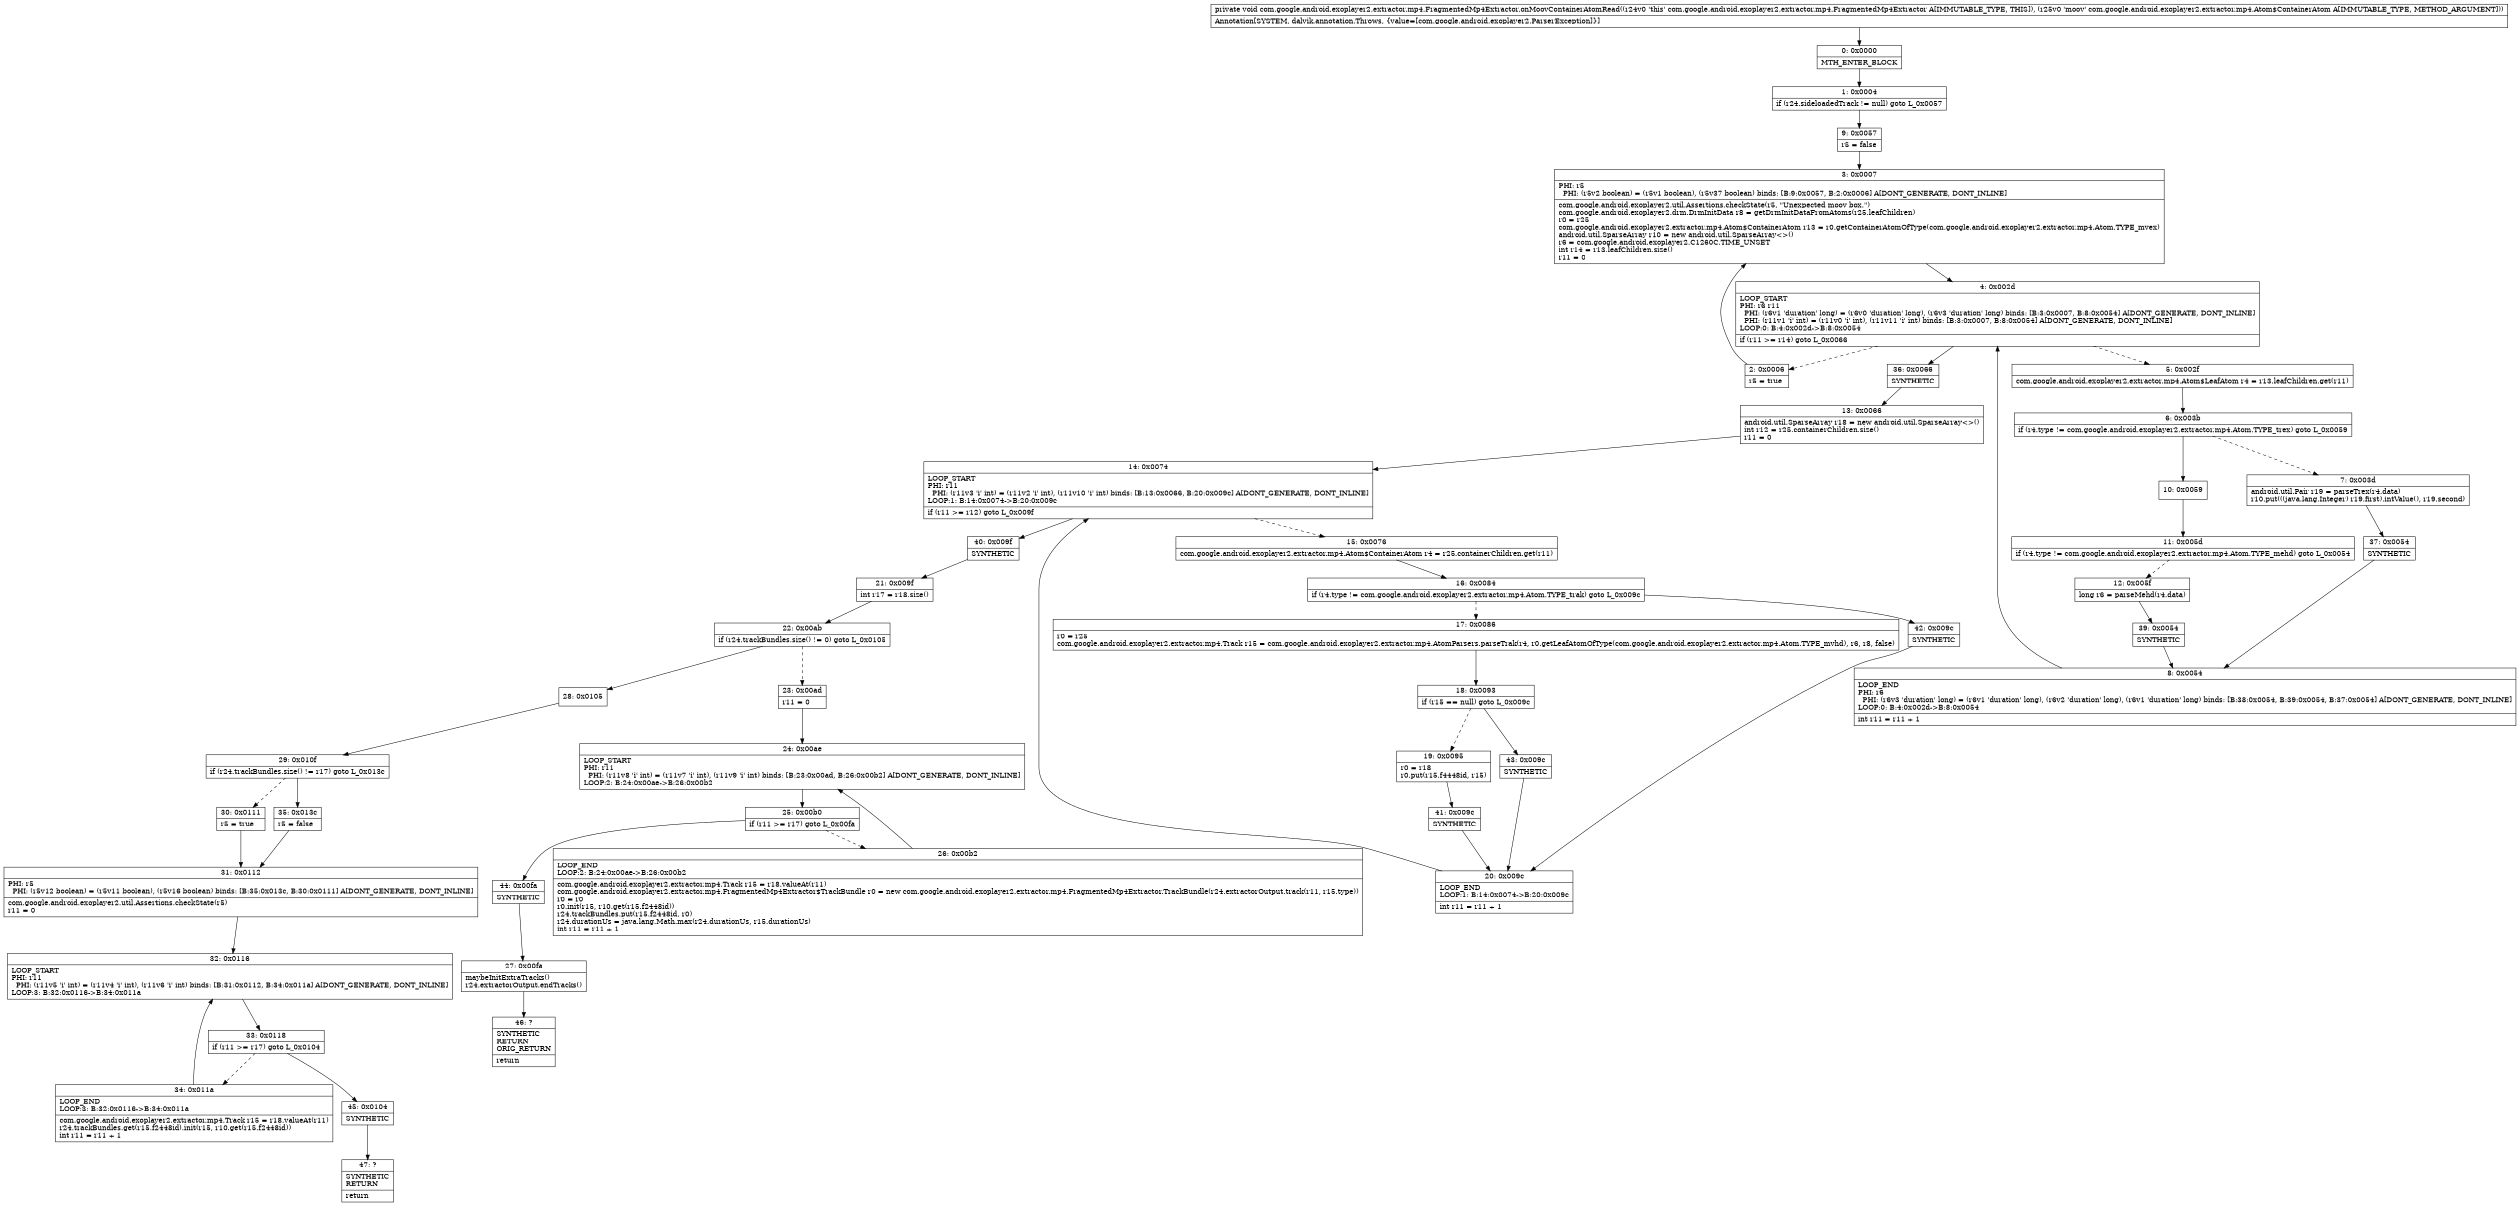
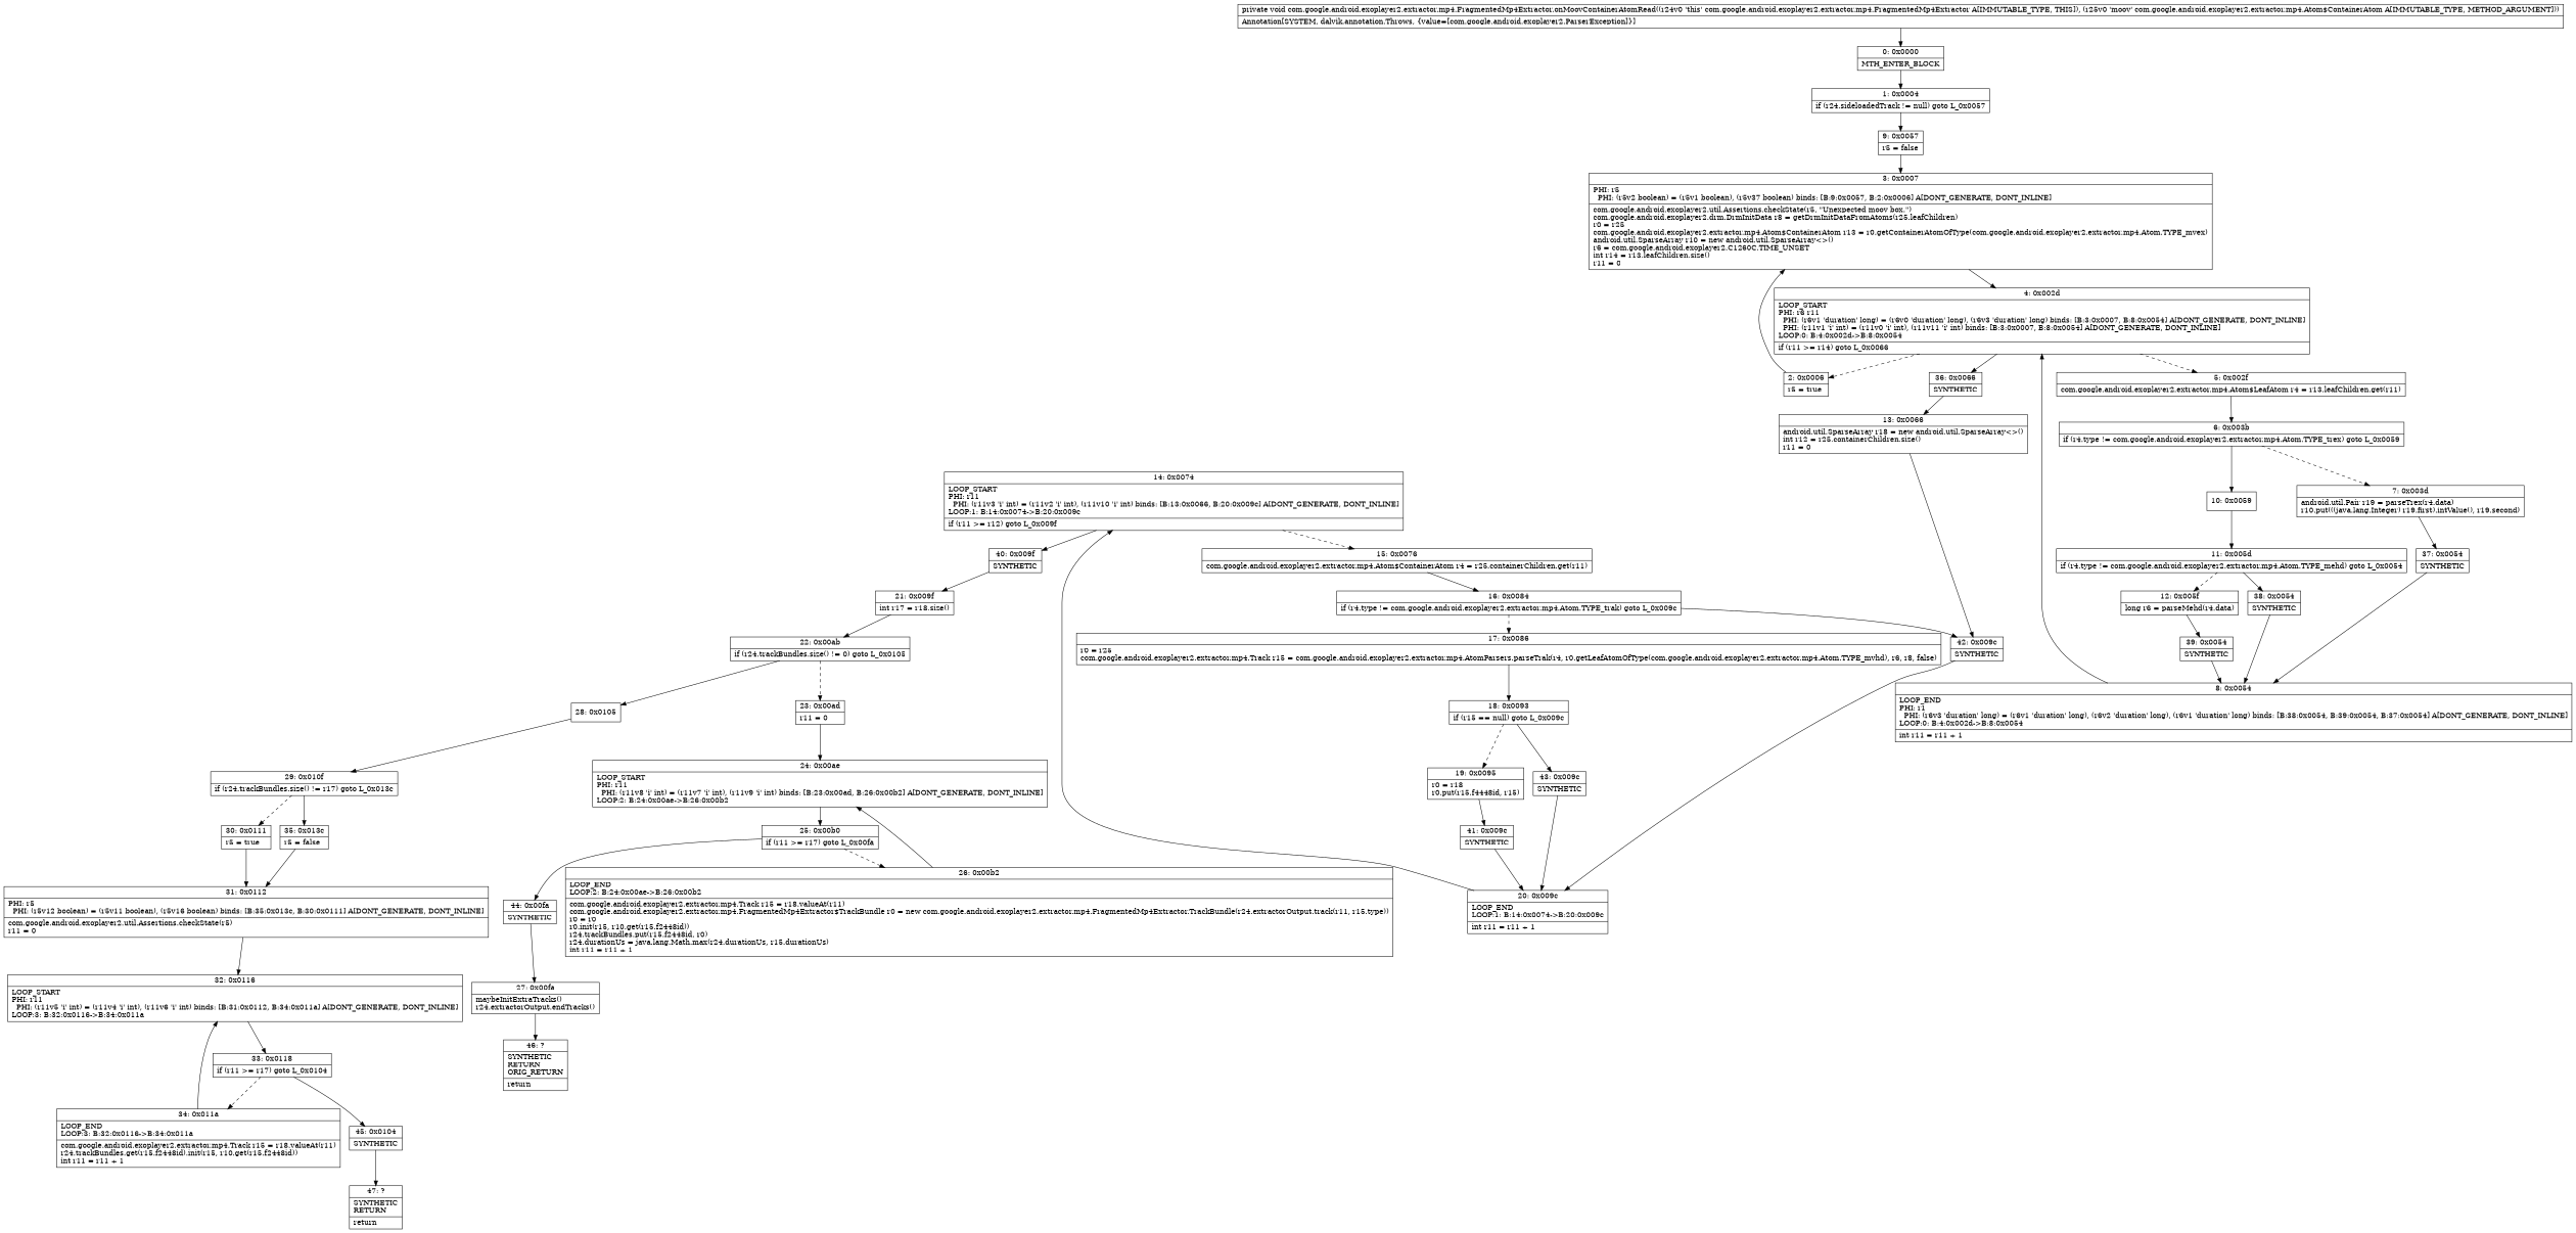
  digraph {
    node [shape=record]
    n1 [label="{0\:\ 0x0000|MTH_ENTER_BLOCK\l}"]
    n2 [label="{1\:\ 0x0004|if (r24.sideloadedTrack != null) goto L_0x0057\l}"]
    n3 [label="{9\:\ 0x0057|r5 = false\l}"]
    n4 [label="{2\:\ 0x0006|r5 = true\l}"]
    n5 [label="{3\:\ 0x0007|PHI: r5 \l  PHI: (r5v2 boolean) = (r5v1 boolean), (r5v37 boolean) binds: [B:9:0x0057, B:2:0x0006] A[DONT_GENERATE, DONT_INLINE]\l|com.google.android.exoplayer2.util.Assertions.checkState(r5, \"Unexpected moov box.\")\lcom.google.android.exoplayer2.drm.DrmInitData r8 = getDrmInitDataFromAtoms(r25.leafChildren)\lr0 = r25\lcom.google.android.exoplayer2.extractor.mp4.Atom$ContainerAtom r13 = r0.getContainerAtomOfType(com.google.android.exoplayer2.extractor.mp4.Atom.TYPE_mvex)\landroid.util.SparseArray r10 = new android.util.SparseArray\<\>()\lr6 = com.google.android.exoplayer2.C1260C.TIME_UNSET\lint r14 = r13.leafChildren.size()\lr11 = 0\l}"]
    n6 [label="{4\:\ 0x002d|LOOP_START\lPHI: r6 r11 \l  PHI: (r6v1 'duration' long) = (r6v0 'duration' long), (r6v3 'duration' long) binds: [B:3:0x0007, B:8:0x0054] A[DONT_GENERATE, DONT_INLINE]\l  PHI: (r11v1 'i' int) = (r11v0 'i' int), (r11v11 'i' int) binds: [B:3:0x0007, B:8:0x0054] A[DONT_GENERATE, DONT_INLINE]\lLOOP:0: B:4:0x002d\-\>B:8:0x0054\l|if (r11 \>= r14) goto L_0x0066\l}"]
    n7 [label="{5\:\ 0x002f|com.google.android.exoplayer2.extractor.mp4.Atom$LeafAtom r4 = r13.leafChildren.get(r11)\l}"]
    n8 [label="{36\:\ 0x0066|SYNTHETIC\l}"]
    n9 [label="{6\:\ 0x003b|if (r4.type != com.google.android.exoplayer2.extractor.mp4.Atom.TYPE_trex) goto L_0x0059\l}"]
    n10 [label="{13\:\ 0x0066|android.util.SparseArray r18 = new android.util.SparseArray\<\>()\lint r12 = r25.containerChildren.size()\lr11 = 0\l}"]
    n11 [label="{7\:\ 0x003d|android.util.Pair r19 = parseTrex(r4.data)\lr10.put(((java.lang.Integer) r19.first).intValue(), r19.second)\l}"]
    n12 [label="{10\:\ 0x0059}"]
    n13 [label="{37\:\ 0x0054|SYNTHETIC\l}"]
    n14 [label="{11\:\ 0x005d|if (r4.type != com.google.android.exoplayer2.extractor.mp4.Atom.TYPE_mehd) goto L_0x0054\l}"]
-   n15 [label="{8\:\ 0x0054|LOOP_END\lPHI: r6 \l  PHI: (r6v3 'duration' long) = (r6v1 'duration' long), (r6v2 'duration' long), (r6v1 'duration' long) binds: [B:38:0x0054, B:39:0x0054, B:37:0x0054] A[DONT_GENERATE, DONT_INLINE]\lLOOP:0: B:4:0x002d\-\>B:8:0x0054\l|int r11 = r11 + 1\l}"]
+   n15 [label="{8\:\ 0x0054|LOOP_END\lPHI: r1 \l  PHI: (r6v3 'duration' long) = (r6v1 'duration' long), (r6v2 'duration' long), (r6v1 'duration' long) binds: [B:38:0x0054, B:39:0x0054, B:37:0x0054] A[DONT_GENERATE, DONT_INLINE]\lLOOP:0: B:4:0x002d\-\>B:8:0x0054\l|int r11 = r11 + 1\l}"]
    n16 [label="{12\:\ 0x005f|long r6 = parseMehd(r4.data)\l}"]
+   n17 [label="{38\:\ 0x0054|SYNTHETIC\l}"]
    n18 [label="{39\:\ 0x0054|SYNTHETIC\l}"]
    n19 [label="{14\:\ 0x0074|LOOP_START\lPHI: r11 \l  PHI: (r11v3 'i' int) = (r11v2 'i' int), (r11v10 'i' int) binds: [B:13:0x0066, B:20:0x009c] A[DONT_GENERATE, DONT_INLINE]\lLOOP:1: B:14:0x0074\-\>B:20:0x009c\l|if (r11 \>= r12) goto L_0x009f\l}"]
    n20 [label="{15\:\ 0x0076|com.google.android.exoplayer2.extractor.mp4.Atom$ContainerAtom r4 = r25.containerChildren.get(r11)\l}"]
    n21 [label="{40\:\ 0x009f|SYNTHETIC\l}"]
    n22 [label="{16\:\ 0x0084|if (r4.type != com.google.android.exoplayer2.extractor.mp4.Atom.TYPE_trak) goto L_0x009c\l}"]
    n23 [label="{21\:\ 0x009f|int r17 = r18.size()\l}"]
    n24 [label="{17\:\ 0x0086|r0 = r25\lcom.google.android.exoplayer2.extractor.mp4.Track r15 = com.google.android.exoplayer2.extractor.mp4.AtomParsers.parseTrak(r4, r0.getLeafAtomOfType(com.google.android.exoplayer2.extractor.mp4.Atom.TYPE_mvhd), r6, r8, false)\l}"]
    n25 [label="{42\:\ 0x009c|SYNTHETIC\l}"]
    n26 [label="{18\:\ 0x0093|if (r15 == null) goto L_0x009c\l}"]
    n27 [label="{20\:\ 0x009c|LOOP_END\lLOOP:1: B:14:0x0074\-\>B:20:0x009c\l|int r11 = r11 + 1\l}"]
    n28 [label="{19\:\ 0x0095|r0 = r18\lr0.put(r15.f4448id, r15)\l}"]
    n29 [label="{43\:\ 0x009c|SYNTHETIC\l}"]
    n30 [label="{41\:\ 0x009c|SYNTHETIC\l}"]
    n31 [label="{22\:\ 0x00ab|if (r24.trackBundles.size() != 0) goto L_0x0105\l}"]
    n32 [label="{23\:\ 0x00ad|r11 = 0\l}"]
    n33 [label="{28\:\ 0x0105}"]
    n34 [label="{24\:\ 0x00ae|LOOP_START\lPHI: r11 \l  PHI: (r11v8 'i' int) = (r11v7 'i' int), (r11v9 'i' int) binds: [B:23:0x00ad, B:26:0x00b2] A[DONT_GENERATE, DONT_INLINE]\lLOOP:2: B:24:0x00ae\-\>B:26:0x00b2\l}"]
    n35 [label="{29\:\ 0x010f|if (r24.trackBundles.size() != r17) goto L_0x013c\l}"]
    n36 [label="{25\:\ 0x00b0|if (r11 \>= r17) goto L_0x00fa\l}"]
    n37 [label="{26\:\ 0x00b2|LOOP_END\lLOOP:2: B:24:0x00ae\-\>B:26:0x00b2\l|com.google.android.exoplayer2.extractor.mp4.Track r15 = r18.valueAt(r11)\lcom.google.android.exoplayer2.extractor.mp4.FragmentedMp4Extractor$TrackBundle r0 = new com.google.android.exoplayer2.extractor.mp4.FragmentedMp4Extractor.TrackBundle(r24.extractorOutput.track(r11, r15.type))\lr0 = r0\lr0.init(r15, r10.get(r15.f2448id))\lr24.trackBundles.put(r15.f2448id, r0)\lr24.durationUs = java.lang.Math.max(r24.durationUs, r15.durationUs)\lint r11 = r11 + 1\l}"]
    n38 [label="{44\:\ 0x00fa|SYNTHETIC\l}"]
    n39 [label="{27\:\ 0x00fa|maybeInitExtraTracks()\lr24.extractorOutput.endTracks()\l}"]
    n40 [label="{46\:\ ?|SYNTHETIC\lRETURN\lORIG_RETURN\l|return\l}"]
    n41 [label="{30\:\ 0x0111|r5 = true\l}"]
    n42 [label="{35\:\ 0x013c|r5 = false\l}"]
    n43 [label="{31\:\ 0x0112|PHI: r5 \l  PHI: (r5v12 boolean) = (r5v11 boolean), (r5v16 boolean) binds: [B:35:0x013c, B:30:0x0111] A[DONT_GENERATE, DONT_INLINE]\l|com.google.android.exoplayer2.util.Assertions.checkState(r5)\lr11 = 0\l}"]
    n44 [label="{32\:\ 0x0116|LOOP_START\lPHI: r11 \l  PHI: (r11v5 'i' int) = (r11v4 'i' int), (r11v6 'i' int) binds: [B:31:0x0112, B:34:0x011a] A[DONT_GENERATE, DONT_INLINE]\lLOOP:3: B:32:0x0116\-\>B:34:0x011a\l}"]
    n45 [label="{33\:\ 0x0118|if (r11 \>= r17) goto L_0x0104\l}"]
    n46 [label="{34\:\ 0x011a|LOOP_END\lLOOP:3: B:32:0x0116\-\>B:34:0x011a\l|com.google.android.exoplayer2.extractor.mp4.Track r15 = r18.valueAt(r11)\lr24.trackBundles.get(r15.f2448id).init(r15, r10.get(r15.f2448id))\lint r11 = r11 + 1\l}"]
    n47 [label="{45\:\ 0x0104|SYNTHETIC\l}"]
    n48 [label="{47\:\ ?|SYNTHETIC\lRETURN\l|return\l}"]
    n49 [label="{private void com.google.android.exoplayer2.extractor.mp4.FragmentedMp4Extractor.onMoovContainerAtomRead((r24v0 'this' com.google.android.exoplayer2.extractor.mp4.FragmentedMp4Extractor A[IMMUTABLE_TYPE, THIS]), (r25v0 'moov' com.google.android.exoplayer2.extractor.mp4.Atom$ContainerAtom A[IMMUTABLE_TYPE, METHOD_ARGUMENT]))  | Annotation[SYSTEM, dalvik.annotation.Throws, \{value=[com.google.android.exoplayer2.ParserException]\}]\l}"]
    n1 -> n2
    n2 -> n3
    n3 -> n5
    n4 -> n5
    n5 -> n6
    n6 -> n4 [style=dashed]
    n6 -> n7 [style=dashed]
    n6 -> n8
    n7 -> n9
    n8 -> n10
    n9 -> n11 [style=dashed]
    n9 -> n12
-   n10 -> n19
+   n10 -> n25
    n11 -> n13
    n12 -> n14
    n13 -> n15
    n14 -> n16 [style=dashed]
+   n14 -> n17
    n15 -> n6
    n16 -> n18
+   n17 -> n15
    n18 -> n15
    n19 -> n20 [style=dashed]
    n19 -> n21
    n20 -> n22
    n21 -> n23
    n22 -> n24 [style=dashed]
    n22 -> n25
    n23 -> n31
    n24 -> n26
    n25 -> n27
    n26 -> n28 [style=dashed]
    n26 -> n29
    n27 -> n19
    n28 -> n30
    n29 -> n27
    n30 -> n27
    n31 -> n32 [style=dashed]
    n31 -> n33
    n32 -> n34
    n33 -> n35
    n34 -> n36
    n35 -> n41 [style=dashed]
    n35 -> n42
    n36 -> n37 [style=dashed]
    n36 -> n38
    n37 -> n34
    n38 -> n39
    n39 -> n40
    n41 -> n43
    n42 -> n43
    n43 -> n44
    n44 -> n45
    n45 -> n46 [style=dashed]
    n45 -> n47
    n46 -> n44
    n47 -> n48
    n49 -> n1
  }
